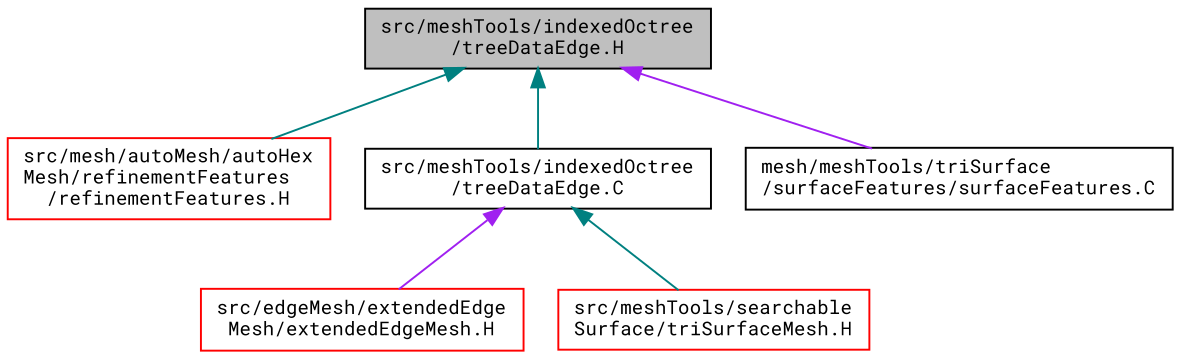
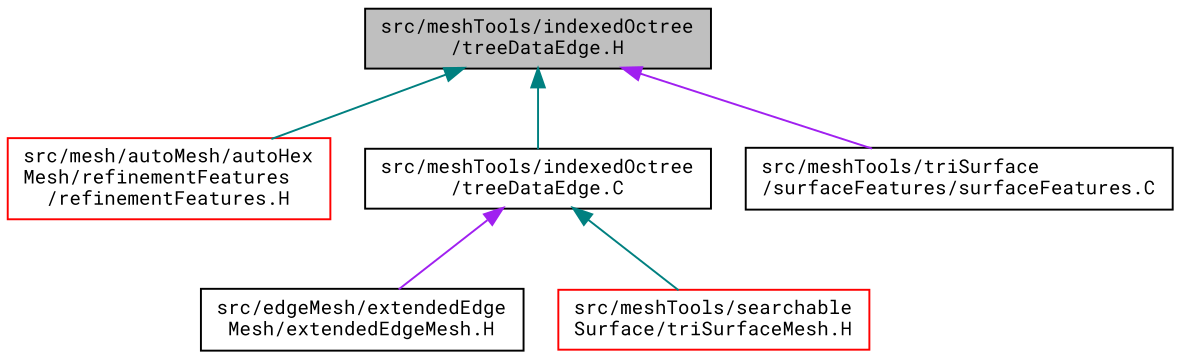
  digraph {
    fontname="Roboto Mono"
    node [color=black fontname="Roboto Mono" fontsize=10 shape=record]
    edge [color=teal dir=back fontname="Roboto Mono" fontsize=10 labelfontname=FreeSans labelfontsize=10 style=solid]
    n1 [fillcolor=grey75 fontcolor=black height=0.2 label="src/meshTools/indexedOctree\l/treeDataEdge.H" style=filled width=0.4]
    n2 [color=red height=0.2 label="src/mesh/autoMesh/autoHex\lMesh/refinementFeatures\l/refinementFeatures.H" width=0.4]
    n3 [height=0.2 label="src/meshTools/indexedOctree\l/treeDataEdge.C" width=0.4]
-   n4 [height=0.2 label="mesh/meshTools/triSurface\l/surfaceFeatures/surfaceFeatures.C" width=0.4]
-   n5 [color=red height=0.2 label="src/edgeMesh/extendedEdge\lMesh/extendedEdgeMesh.H" width=0.4]
+   n4 [height=0.2 label="src/meshTools/triSurface\l/surfaceFeatures/surfaceFeatures.C" width=0.4]
+   n5 [height=0.2 label="src/edgeMesh/extendedEdge\lMesh/extendedEdgeMesh.H" width=0.4]
    n6 [color=red height=0.2 label="src/meshTools/searchable\lSurface/triSurfaceMesh.H" width=0.4]
    n1 -> n2
    n1 -> n3
    n1 -> n4 [color=purple]
    n3 -> n5 [color=purple]
    n3 -> n6
  }
